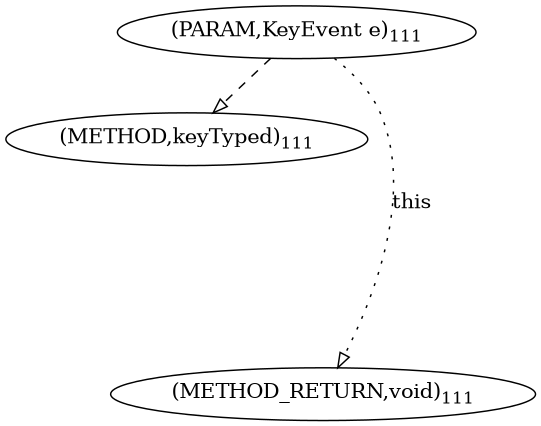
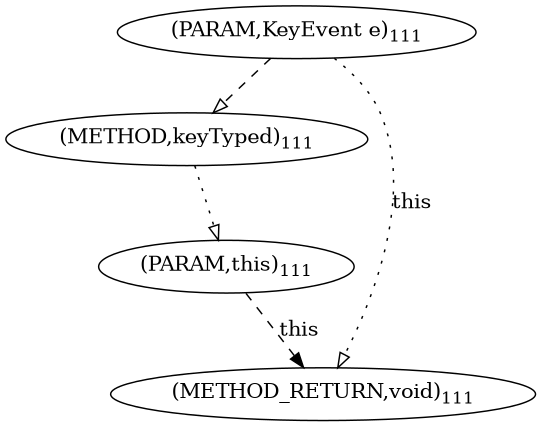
  digraph {
    fontname="DejaVu Serif"
    node [fontname="DejaVu Serif"]
    edge [arrowhead=onormal fontname="DejaVu Serif" style=dotted]
    n1 [label=<(METHOD,keyTyped)<SUB>111</SUB>>]
+   n2 [label=<(PARAM,this)<SUB>111</SUB>>]
    n3 [label=<(METHOD_RETURN,void)<SUB>111</SUB>>]
    n4 [label=<(PARAM,KeyEvent e)<SUB>111</SUB>>]
+   n1 -> n2
+   n2 -> n3 [arrowhead=normal label=this style=dashed]
    n4 -> n1 [style=dashed]
    n4 -> n3 [label=this]
  }
